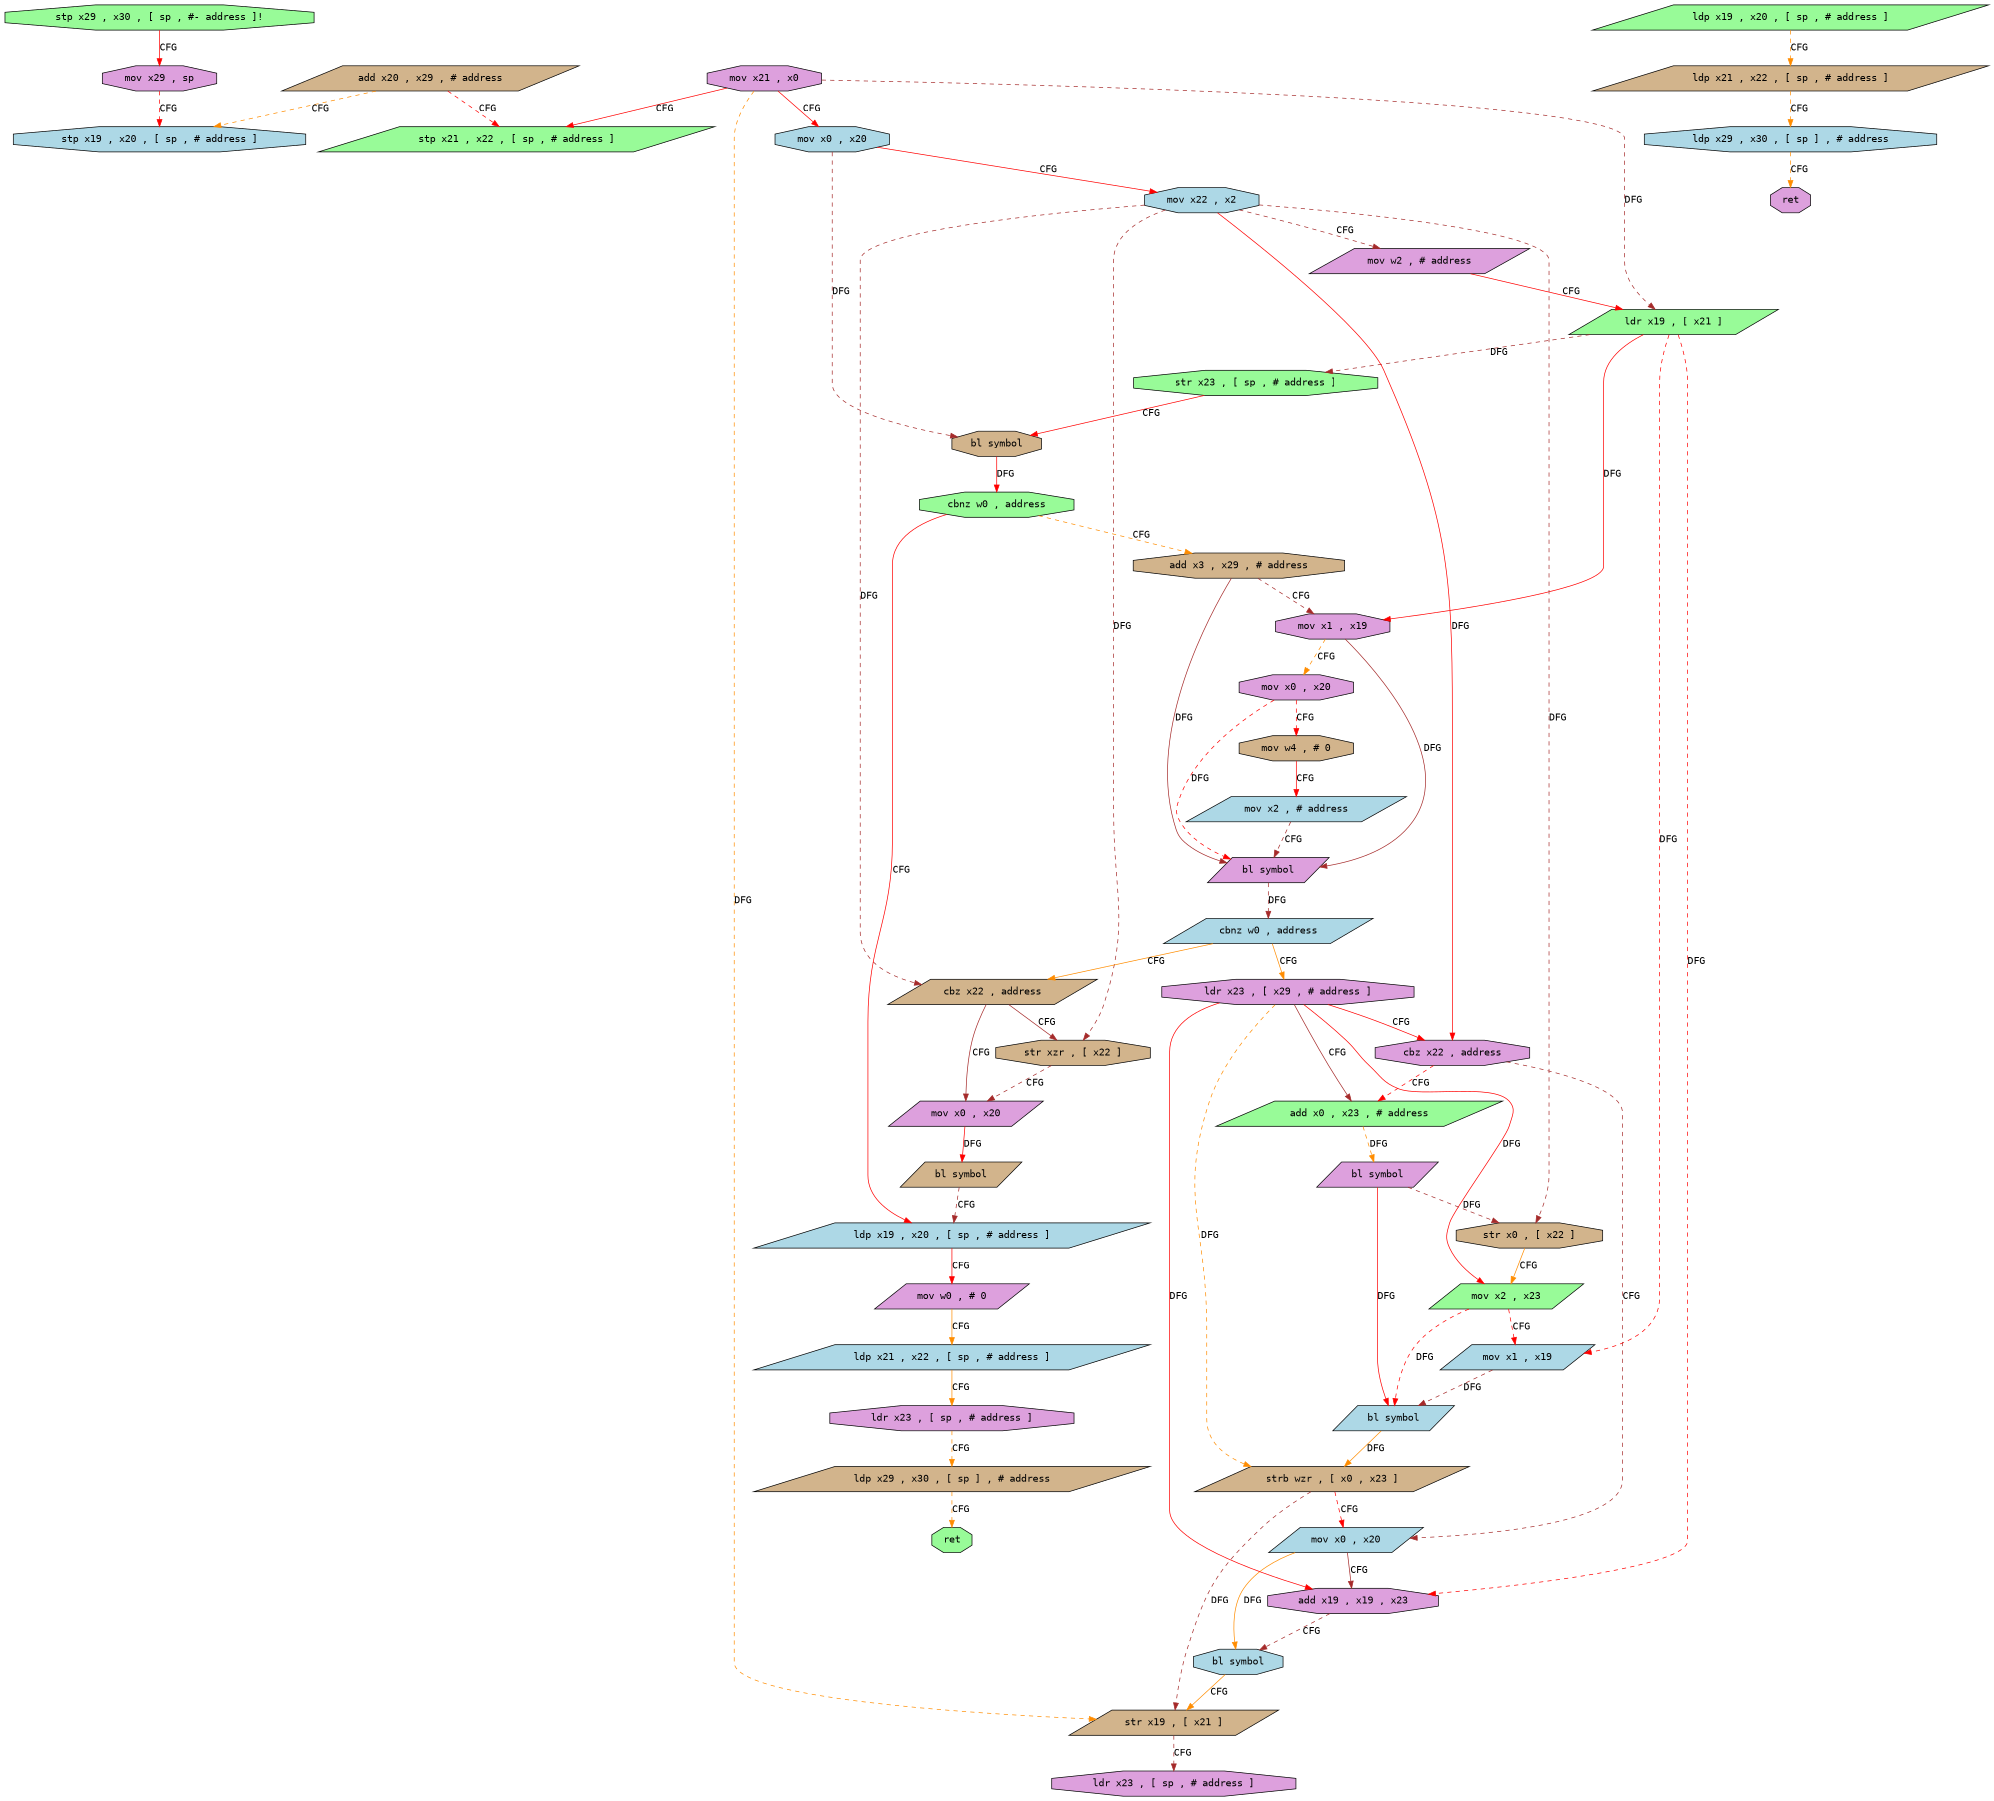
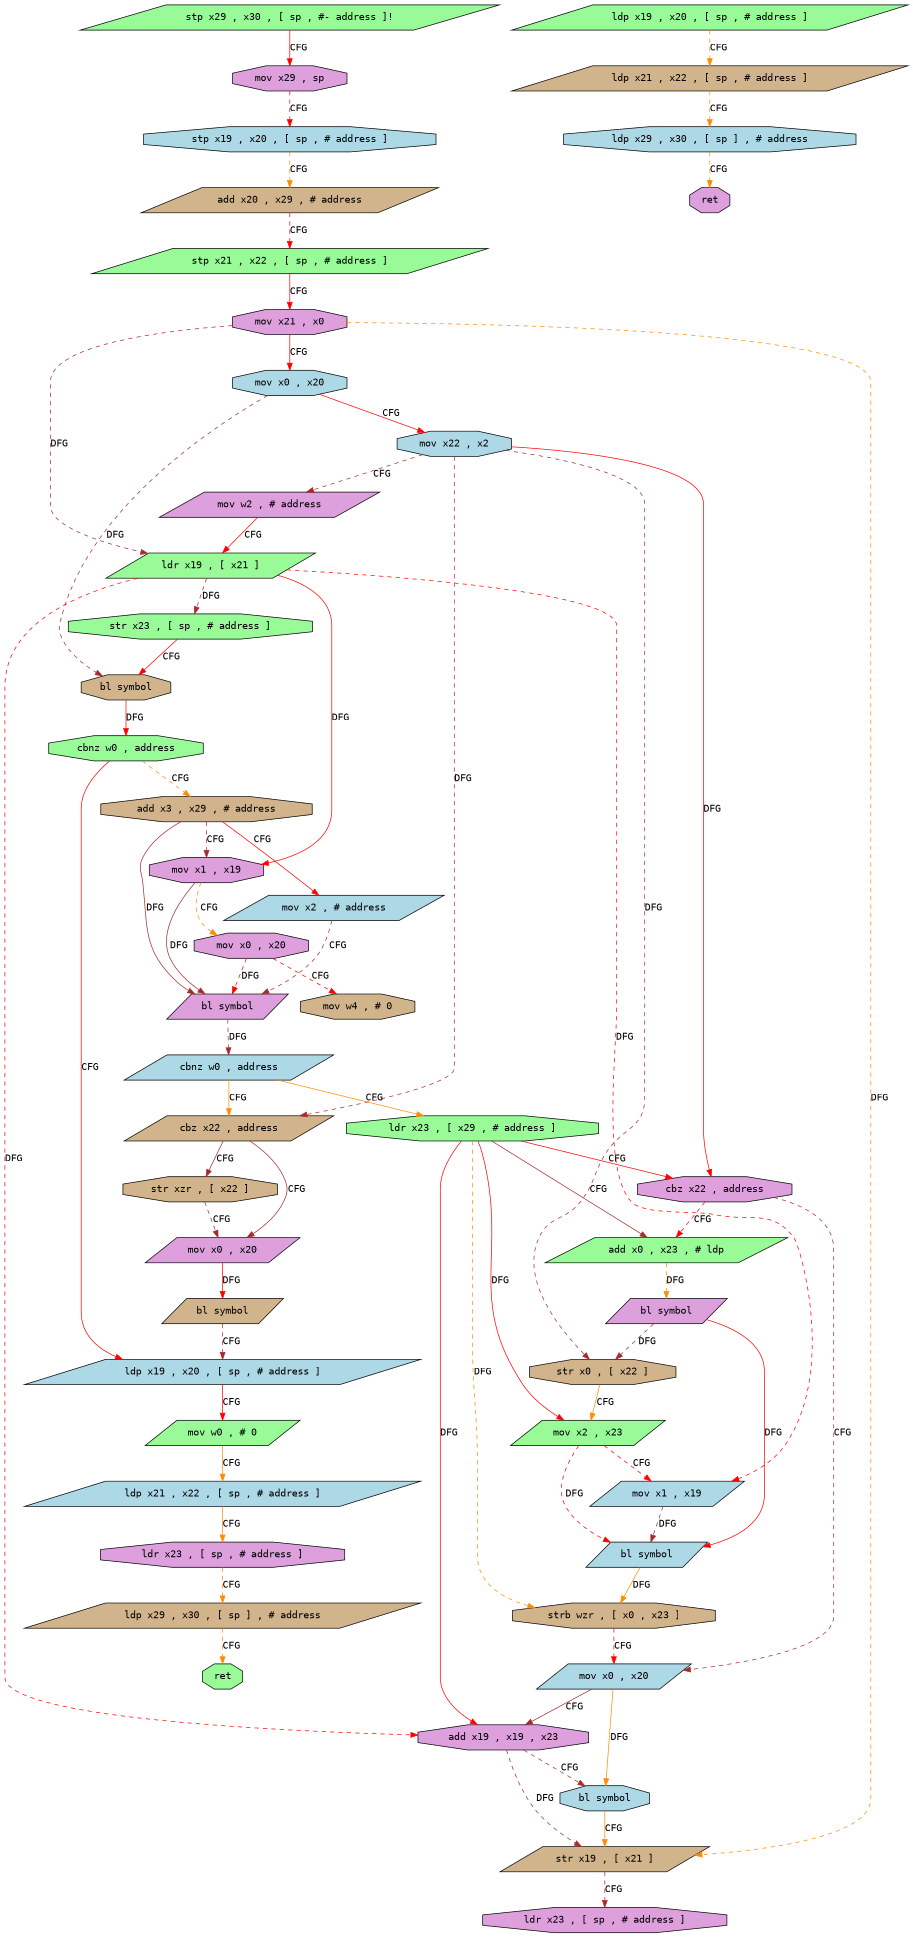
  digraph {
    fontname="DejaVu Sans Mono"
    node [fillcolor=plum fontname="DejaVu Sans Mono" shape=parallelogram style=filled]
    edge [color=red fontname="DejaVu Sans Mono" style=dashed]
-   n1 [fillcolor=palegreen label="stp x29 , x30 , [ sp , #- address ]!" shape=octagon]
+   n1 [fillcolor=palegreen label="stp x29 , x30 , [ sp , #- address ]!"]
    n2 [label="mov x29 , sp" shape=octagon]
    n3 [fillcolor=lightblue label="stp x19 , x20 , [ sp , # address ]" shape=octagon]
    n4 [fillcolor=tan label="add x20 , x29 , # address"]
    n5 [fillcolor=palegreen label="stp x21 , x22 , [ sp , # address ]"]
    n6 [label="mov x21 , x0" shape=octagon]
    n7 [fillcolor=lightblue label="mov x0 , x20" shape=octagon]
    n8 [fillcolor=palegreen label="ldr x19 , [ x21 ]"]
    n9 [fillcolor=tan label="str x19 , [ x21 ]"]
    n10 [fillcolor=lightblue label="mov x22 , x2" shape=octagon]
    n11 [fillcolor=tan label="bl symbol" shape=octagon]
    n12 [fillcolor=palegreen label="str x23 , [ sp , # address ]" shape=octagon]
    n13 [label="mov x1 , x19" shape=octagon]
    n14 [label="add x19 , x19 , x23" shape=octagon]
    n15 [fillcolor=lightblue label="mov x1 , x19"]
    n16 [label="ldr x23 , [ sp , # address ]" shape=octagon]
    n17 [label="mov w2 , # address"]
    n18 [fillcolor=tan label="cbz x22 , address"]
    n19 [fillcolor=tan label="str xzr , [ x22 ]" shape=octagon]
    n20 [label="cbz x22 , address" shape=octagon]
    n21 [fillcolor=tan label="str x0 , [ x22 ]" shape=octagon]
    n22 [fillcolor=palegreen label="cbnz w0 , address" shape=octagon]
    n23 [label="mov x0 , x20"]
-   n24 [fillcolor=palegreen label="add x0 , x23 , # address"]
+   n24 [fillcolor=palegreen label="add x0 , x23 , # ldp"]
    n25 [fillcolor=lightblue label="mov x0 , x20"]
    n26 [fillcolor=palegreen label="mov x2 , x23"]
    n27 [label="bl symbol"]
    n28 [label="mov x0 , x20" shape=octagon]
    n29 [fillcolor=lightblue label="bl symbol" shape=octagon]
    n30 [fillcolor=lightblue label="bl symbol"]
    n31 [fillcolor=lightblue label="ldp x19 , x20 , [ sp , # address ]"]
    n32 [fillcolor=tan label="add x3 , x29 , # address" shape=octagon]
-   n33 [label="mov w0 , # 0"]
+   n33 [fillcolor=palegreen label="mov w0 , # 0"]
    n34 [fillcolor=lightblue label="ldp x21 , x22 , [ sp , # address ]"]
    n35 [fillcolor=lightblue label="cbnz w0 , address"]
    n36 [label="ldr x23 , [ sp , # address ]" shape=octagon]
    n37 [fillcolor=tan label="ldp x29 , x30 , [ sp ] , # address"]
    n38 [fillcolor=palegreen label=ret shape=octagon]
    n39 [fillcolor=tan label="mov w4 , # 0" shape=octagon]
    n40 [fillcolor=lightblue label="mov x2 , # address"]
-   n41 [label="ldr x23 , [ x29 , # address ]" shape=octagon]
-   n42 [fillcolor=tan label="strb wzr , [ x0 , x23 ]"]
+   n41 [fillcolor=palegreen label="ldr x23 , [ x29 , # address ]" shape=octagon]
+   n42 [fillcolor=tan label="strb wzr , [ x0 , x23 ]" shape=octagon]
    n43 [fillcolor=tan label="bl symbol"]
    n44 [label="bl symbol"]
    n45 [fillcolor=palegreen label="ldp x19 , x20 , [ sp , # address ]"]
    n46 [fillcolor=tan label="ldp x21 , x22 , [ sp , # address ]"]
    n47 [fillcolor=lightblue label="ldp x29 , x30 , [ sp ] , # address" shape=octagon]
    n48 [label=ret shape=octagon]
    n1 -> n2 [label=CFG style=solid]
    n2 -> n3 [label=CFG]
-   n4 -> n3 [color=darkorange label=CFG]
+   n3 -> n4 [color=darkorange label=CFG]
    n4 -> n5 [label=CFG]
-   n6 -> n5 [label=CFG style=solid]
+   n5 -> n6 [label=CFG style=solid]
    n6 -> n7 [label=CFG style=solid]
    n6 -> n8 [color=brown label=DFG]
    n6 -> n9 [color=darkorange label=DFG]
    n7 -> n10 [label=CFG style=solid]
    n7 -> n11 [color=brown label=DFG]
    n8 -> n12 [color=brown label=DFG]
    n8 -> n13 [label=DFG style=solid]
    n8 -> n14 [label=DFG]
    n8 -> n15 [label=DFG]
    n9 -> n16 [color=brown label=CFG]
    n10 -> n17 [color=brown label=CFG]
    n10 -> n18 [color=brown label=DFG]
-   n10 -> n19 [color=brown label=DFG]
    n10 -> n20 [label=DFG style=solid]
    n10 -> n21 [color=brown label=DFG]
    n11 -> n22 [label=DFG style=solid]
    n12 -> n11 [label=CFG style=solid]
    n13 -> n27 [color=brown label=DFG style=solid]
    n13 -> n28 [color=darkorange label=CFG]
-   n42 -> n9 [color=brown label=DFG]
+   n14 -> n9 [color=brown label=DFG]
    n14 -> n29 [color=brown label=CFG]
    n15 -> n30 [color=brown label=DFG]
    n17 -> n8 [label=CFG style=solid]
    n18 -> n19 [color=brown label=CFG style=solid]
    n18 -> n23 [color=brown label=CFG style=solid]
    n19 -> n23 [color=brown label=CFG]
    n20 -> n24 [label=CFG]
    n20 -> n25 [color=brown label=CFG]
    n21 -> n26 [color=darkorange label=CFG style=solid]
    n22 -> n31 [label=CFG style=solid]
    n22 -> n32 [color=darkorange label=CFG]
    n23 -> n43 [label=DFG style=solid]
    n24 -> n44 [color=darkorange label=DFG]
    n25 -> n14 [color=brown label=CFG style=solid]
    n25 -> n29 [color=darkorange label=DFG style=solid]
    n26 -> n15 [label=CFG]
    n26 -> n30 [label=DFG]
    n27 -> n35 [color=brown label=DFG]
    n28 -> n27 [label=DFG]
    n28 -> n39 [label=CFG]
    n29 -> n9 [color=darkorange label=CFG style=solid]
    n30 -> n42 [color=darkorange label=DFG style=solid]
    n31 -> n33 [label=CFG style=solid]
    n32 -> n13 [color=brown label=CFG]
    n32 -> n27 [color=brown label=DFG style=solid]
    n33 -> n34 [color=darkorange label=CFG style=solid]
    n34 -> n36 [color=darkorange label=CFG style=solid]
    n35 -> n18 [color=darkorange label=CFG style=solid]
    n35 -> n41 [color=darkorange label=CFG style=solid]
    n36 -> n37 [color=darkorange label=CFG]
    n37 -> n38 [color=darkorange label=CFG]
-   n39 -> n40 [label=CFG style=solid]
+   n32 -> n40 [label=CFG style=solid]
    n40 -> n27 [color=brown label=CFG]
    n41 -> n14 [label=DFG style=solid]
    n41 -> n20 [label=CFG style=solid]
    n41 -> n24 [color=brown label=CFG style=solid]
    n41 -> n26 [label=DFG style=solid]
    n41 -> n42 [color=darkorange label=DFG]
    n42 -> n25 [label=CFG]
    n43 -> n31 [color=brown label=CFG]
    n44 -> n21 [color=brown label=DFG]
    n44 -> n30 [label=DFG style=solid]
    n45 -> n46 [color=darkorange label=CFG]
    n46 -> n47 [color=darkorange label=CFG]
    n47 -> n48 [color=darkorange label=CFG]
  }
